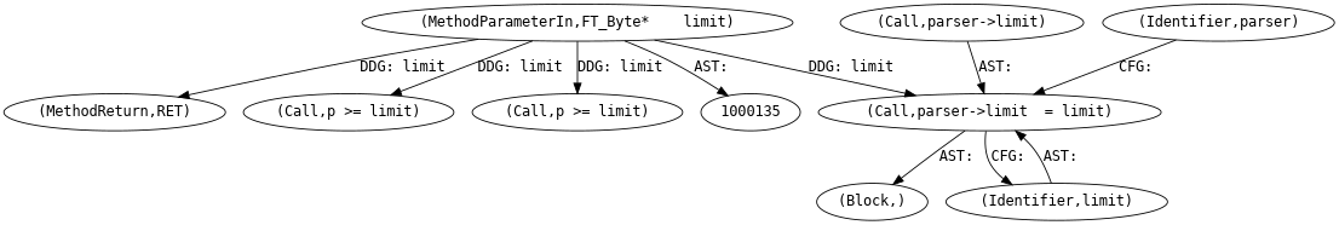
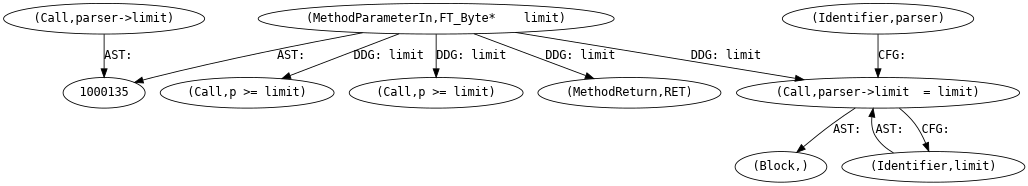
  digraph {
    fontname="DejaVu Sans Mono"
    node [fontname="DejaVu Sans Mono"]
    edge [fontname="DejaVu Sans Mono"]
    n1 [label="(Call,parser->limit  = limit)"]
    n2 [label="(Block,)"]
    n3 [label="(Identifier,limit)"]
    n4 [label="(MethodReturn,RET)"]
    n5 [label="(MethodParameterIn,FT_Byte*    limit)"]
    n6 [label="(Call,p >= limit)"]
    n7 [label="(Call,p >= limit)"]
    1000135
    n9 [label="(Call,parser->limit)"]
    n10 [label="(Identifier,parser)"]
    n1 -> n2 [label="AST: "]
    n1 -> n3 [label="CFG: "]
    n3 -> n1 [label="AST: "]
    n5 -> n1 [label="DDG: limit"]
    n5 -> n4 [label="DDG: limit"]
    n5 -> n6 [label="DDG: limit"]
    n5 -> n7 [label="DDG: limit"]
    n5 -> 1000135 [label="AST: "]
-   n9 -> n1 [label="AST: "]
+   n9 -> 1000135 [label="AST: "]
    n10 -> n1 [label="CFG: "]
  }
